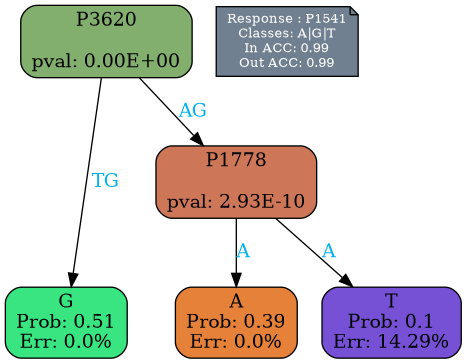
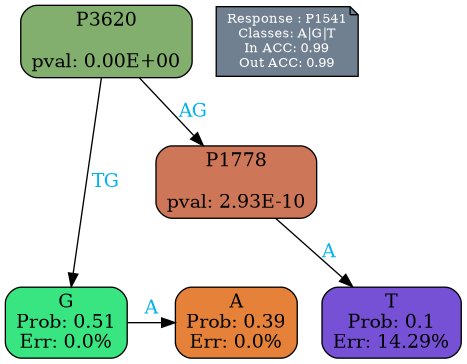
  digraph {
    fontname="DejaVu Serif"
    ranksep=equally
    splines=polylines
    node [color=black fontname="DejaVu Serif" shape=box style="filled, rounded"]
    edge [fontcolor=deepskyblue2 fontname="DejaVu Serif"]
    n1 [fillcolor="#e58139" label="A\nProb: 0.39\nErr: 0.0%"]
    n2 [fillcolor="#7651d6" label="T\nProb: 0.1\nErr: 14.29%"]
    n3 [fillcolor="#39e581" label="G\nProb: 0.51\nErr: 0.0%"]
    n4 [align=left fillcolor=slategray fontcolor=white fontsize=10 label="Response : P1541\nClasses: A|G|T\nIn ACC: 0.99\nOut ACC: 0.99\n" shape=note style=filled]
    n5 [fillcolor="#82af6d" label="P3620\n\npval: 0.00E+00"]
    n6 [fillcolor="#ce7758" label="P1778\n\npval: 2.93E-10"]
    subgraph sub_1 {
      rank=same
      n1
      n2
      n3
    }
    subgraph sub_2 {
      rank=same
      n4
      n5
    }
    n5 -> n3 [label=TG]
    n5 -> n6 [label=AG]
-   n6 -> n1 [label=A]
+   n3 -> n1 [label=A]
    n6 -> n2 [label=A]
  }
